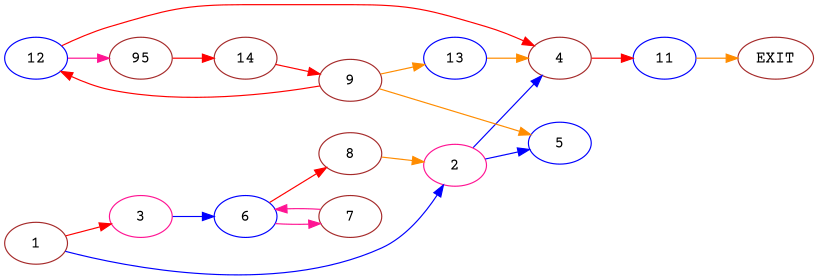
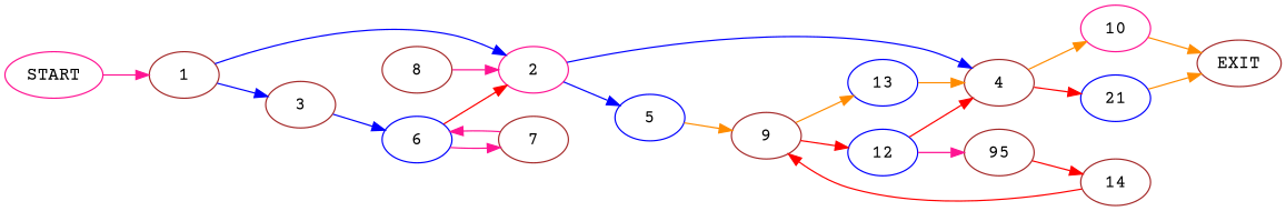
  digraph {
    fontname="Courier Prime"
    rankdir=LR
    node [color=brown fontname="Courier Prime"]
    edge [color=red fontname="Courier Prime"]
+   n1 [color=deeppink label=START]
    1
    2 [color=deeppink]
-   3 [color=deeppink]
+   3
    n5 [label=EXIT]
    4
    5 [color=blue]
    6 [color=blue]
-   11 [color=blue]
+   10 [color=deeppink]
+   11 [color=blue label=21]
    9
    7
    8
    12 [color=blue]
    13 [color=blue]
    n16 [label=95]
    14
+   n1 -> 1 [color=deeppink]
    1 -> 2 [color=blue]
-   1 -> 3
+   1 -> 3 [color=blue]
    2 -> 4 [color=blue]
    2 -> 5 [color=blue]
    3 -> 6 [color=blue]
+   4 -> 10 [color=darkorange]
    4 -> 11
-   9 -> 5 [color=darkorange]
+   5 -> 9 [color=darkorange]
    6 -> 7 [color=deeppink]
-   6 -> 8
+   6 -> 2
+   10 -> n5 [color=darkorange]
    11 -> n5 [color=darkorange]
    9 -> 12
    9 -> 13 [color=darkorange]
    7 -> 6 [color=deeppink]
-   8 -> 2 [color=darkorange]
+   8 -> 2 [color=deeppink]
    12 -> 4
    12 -> n16 [color=deeppink]
    13 -> 4 [color=darkorange]
    n16 -> 14
    14 -> 9
  }
